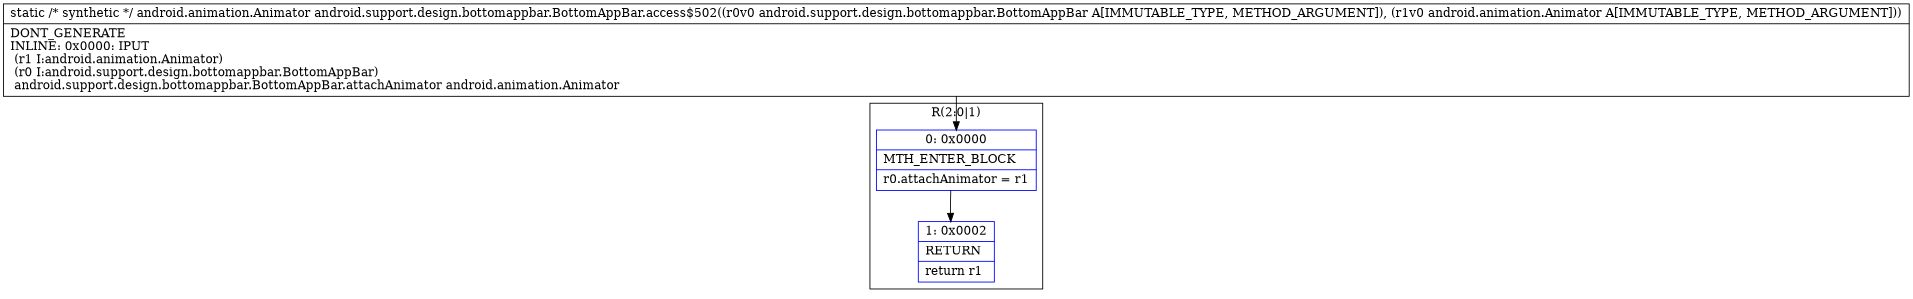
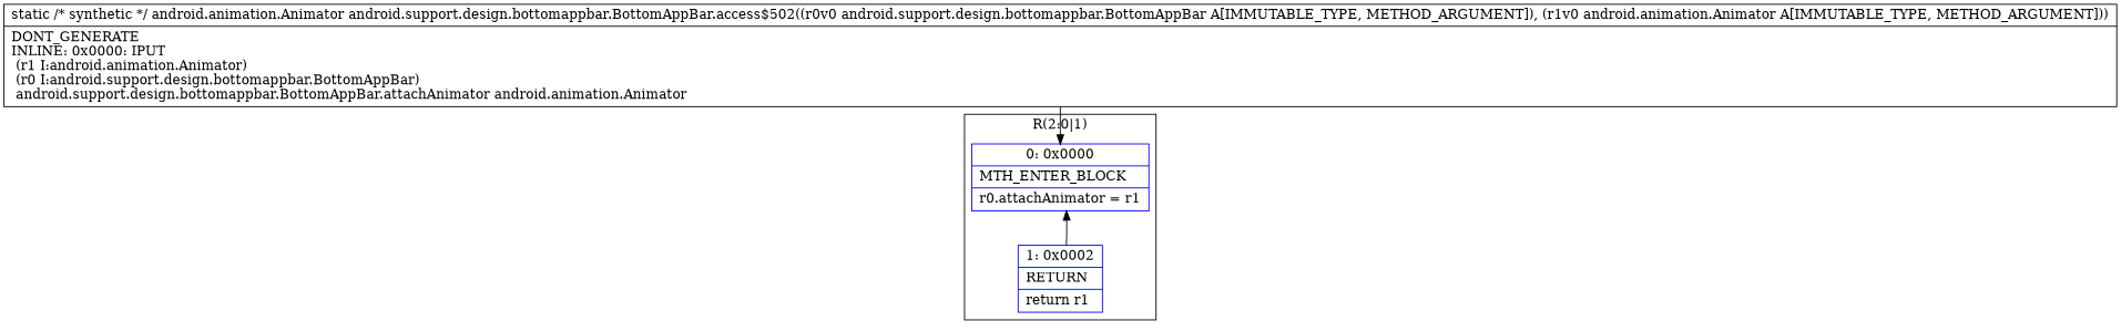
  digraph {
    node [color=blue shape=record]
    n1 [label="{0\:\ 0x0000|MTH_ENTER_BLOCK\l|r0.attachAnimator = r1\l}"]
    n2 [label="{1\:\ 0x0002|RETURN\l|return r1\l}"]
    n3 [label="{static \/* synthetic *\/ android.animation.Animator android.support.design.bottomappbar.BottomAppBar.access$502((r0v0 android.support.design.bottomappbar.BottomAppBar A[IMMUTABLE_TYPE, METHOD_ARGUMENT]), (r1v0 android.animation.Animator A[IMMUTABLE_TYPE, METHOD_ARGUMENT]))  | DONT_GENERATE\lINLINE: 0x0000: IPUT  \l  (r1 I:android.animation.Animator)\l  (r0 I:android.support.design.bottomappbar.BottomAppBar)\l android.support.design.bottomappbar.BottomAppBar.attachAnimator android.animation.Animator\l}" color=""]
    subgraph cluster_1 {
      label="R(2:0|1)"
      n1
      n2
    }
-   n1 -> n2
+   n2 -> n1
    n3 -> n1
  }
